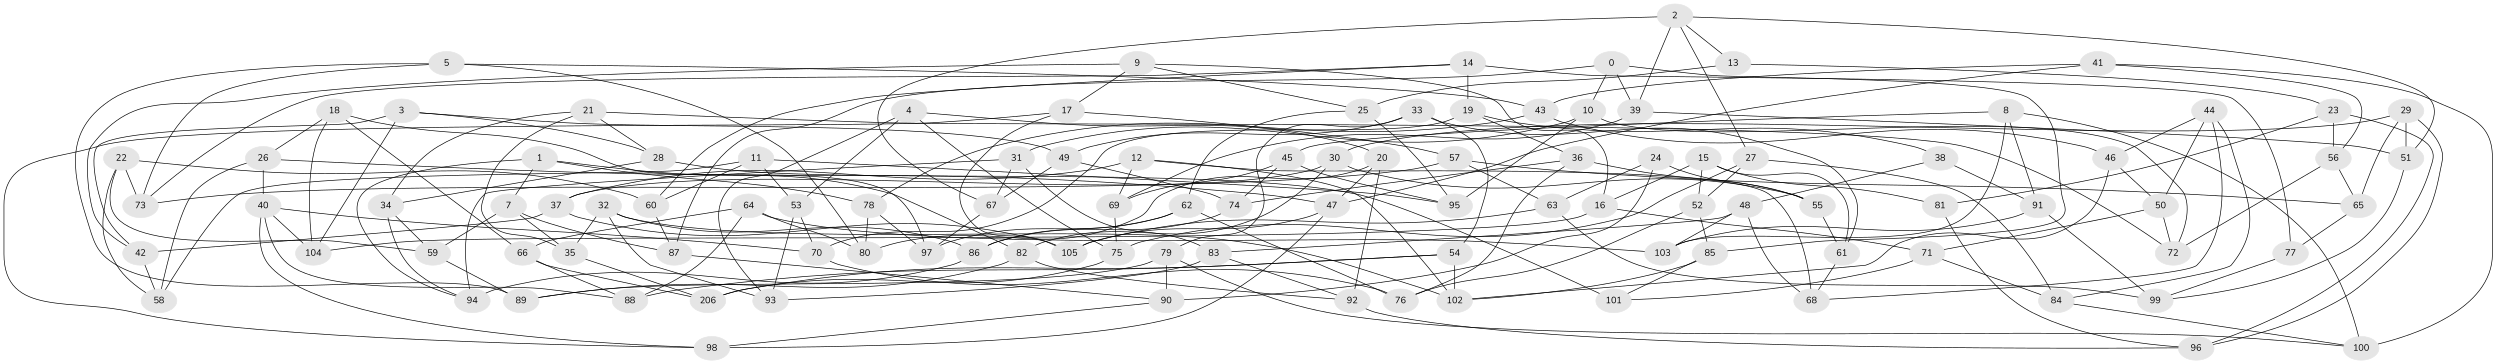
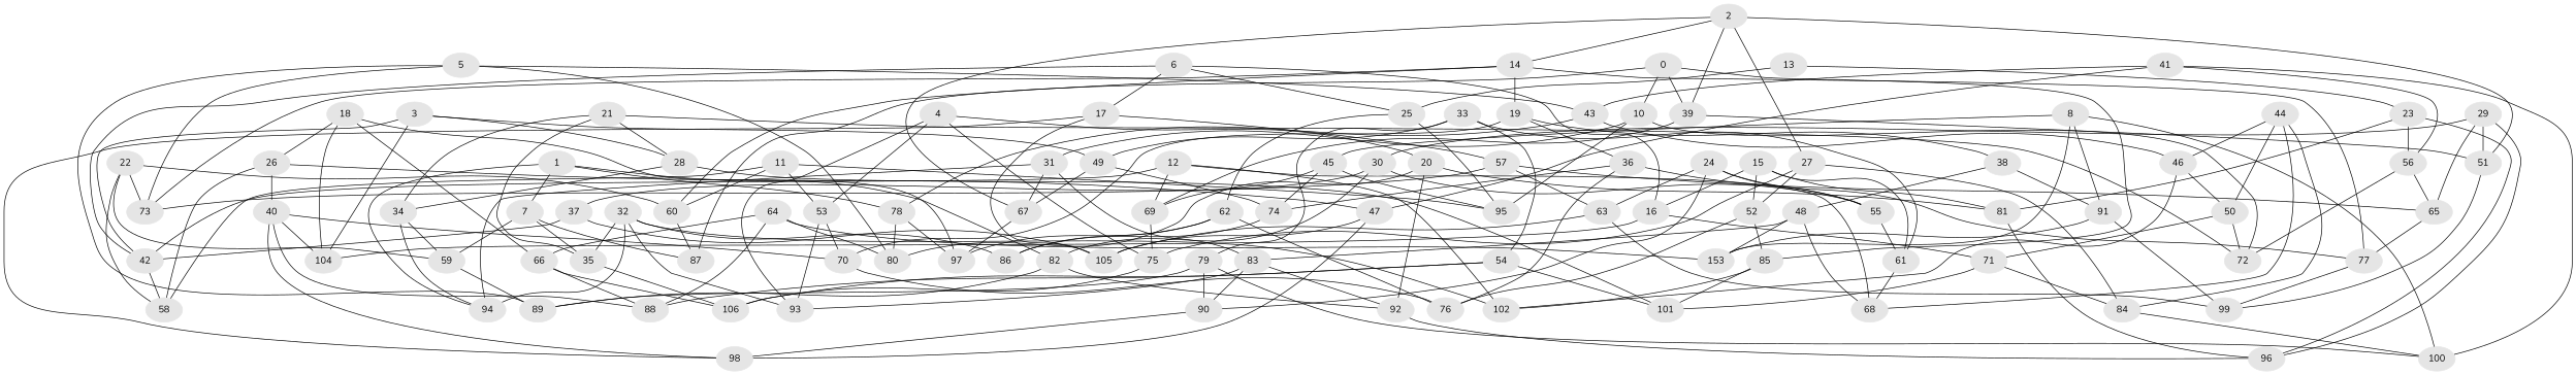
  graph {
    fontname=Nunito
    node [color=gray90 fontname=Nunito style=filled]
    edge [fontname=Nunito]
    1
    7
    78
    82
    94
    87
    35
    59
    80
    97
    89
    92
    2
    13
    27
    39
    67
    51
    25
    23
    75
    52
    84
    69
    3
    28
    42
    49
    104
    34
    101
    58
    74
    4
    20
    53
    93
    81
    70
-   106 [label=206]
+   106
    5
    43
    73
    46
    n45 [label=0]
    10
    85
    31
    72
    95
    102
    90
    8
    45
    91
    100
-   103
+   103 [label=153]
    99
-   9
+   9 [label=6]
    16
    17
    71
    57
    98
    105
    62
    83
    11
    60
    12
    37
    68
    56
    96
    14
    19
    77
    36
    38
    15
    61
    76
    63
    65
    18
    26
    66
    47
    40
    88
    55
    48
    21
    22
    24
    86
    29
    30
    32
    33
    54
    79
    41
    50
    44
    64
    1 -- 7
    1 -- 78
    1 -- 82
    1 -- 94
    7 -- 87
    7 -- 35
    7 -- 59
    78 -- 80
    78 -- 97
    82 -- 89
    82 -- 92
-   87 -- 90
+   83 -- 90
    35 -- 106
    59 -- 89
    92 -- 96
-   2 -- 13
+   2 -- 14
    2 -- 27
    2 -- 39
    2 -- 67
    2 -- 51
    13 -- 25
    13 -- 23
    27 -- 75
    27 -- 52
    27 -- 84
    39 -- 51
    39 -- 69
    67 -- 97
    51 -- 99
    25 -- 95
    25 -- 62
    23 -- 81
    23 -- 56
    23 -- 96
    75 -- 106
    52 -- 85
    52 -- 76
    84 -- 100
    69 -- 75
    3 -- 28
    3 -- 42
    3 -- 49
    3 -- 104
    28 -- 34
    28 -- 101
    42 -- 58
    49 -- 67
    49 -- 74
    34 -- 94
    34 -- 59
    74 -- 86
    4 -- 75
    4 -- 20
    4 -- 53
    4 -- 93
    20 -- 80
    20 -- 92
-   20 -- 47
+   20 -- 81
    53 -- 93
    53 -- 70
    81 -- 96
    70 -- 76
    5 -- 80
    5 -- 89
    5 -- 43
    5 -- 73
    43 -- 78
    43 -- 46
    46 -- 102
    46 -- 50
    n45 -- 87
    n45 -- 39
    n45 -- 10
    n45 -- 85
    10 -- 31
    10 -- 72
    10 -- 95
    85 -- 101
    85 -- 102
    31 -- 94
    31 -- 67
    31 -- 83
    90 -- 98
    8 -- 45
    8 -- 91
    8 -- 100
    8 -- 103
    45 -- 69
    45 -- 74
    45 -- 95
    91 -- 103
    91 -- 99
    9 -- 25
    9 -- 42
    9 -- 16
    9 -- 17
    16 -- 104
    16 -- 71
    17 -- 57
    17 -- 98
    17 -- 105
    71 -- 84
    71 -- 101
    57 -- 73
    57 -- 63
    57 -- 65
    62 -- 97
    62 -- 76
    62 -- 86
    83 -- 92
    83 -- 93
    11 -- 58
    11 -- 53
    11 -- 95
    11 -- 60
    60 -- 87
    12 -- 69
    12 -- 102
-   12 -- 37
+   12 -- 42
    12 -- 68
    37 -- 42
    37 -- 105
    56 -- 72
    56 -- 65
    14 -- 73
    14 -- 60
    14 -- 19
    14 -- 77
    19 -- 70
    19 -- 36
    19 -- 38
    77 -- 99
    36 -- 74
    36 -- 76
    36 -- 55
    38 -- 91
    38 -- 48
    15 -- 52
    15 -- 81
    15 -- 16
    15 -- 61
    61 -- 68
    63 -- 99
    63 -- 105
    65 -- 77
    18 -- 97
    18 -- 104
    18 -- 26
    18 -- 66
    26 -- 58
    26 -- 47
    26 -- 40
    66 -- 106
    66 -- 88
    47 -- 98
    47 -- 105
    40 -- 104
    40 -- 70
    40 -- 98
    40 -- 88
    55 -- 61
    48 -- 103
    48 -- 83
    48 -- 68
    21 -- 35
    21 -- 28
    21 -- 34
    21 -- 72
    22 -- 59
    22 -- 58
    22 -- 73
    22 -- 60
    24 -- 90
+   24 -- 77
    24 -- 63
    24 -- 55
-   86 -- 94
+   32 -- 94
    29 -- 51
    29 -- 96
    29 -- 65
    29 -- 30
    30 -- 82
    30 -- 37
    30 -- 55
    32 -- 35
    32 -- 93
    32 -- 102
    32 -- 86
    33 -- 49
    33 -- 61
    33 -- 54
    33 -- 79
-   54 -- 102
+   54 -- 101
    54 -- 106
    54 -- 88
    79 -- 89
    79 -- 90
    79 -- 100
    41 -- 43
    41 -- 100
    41 -- 56
    41 -- 47
    50 -- 72
    50 -- 71
    44 -- 84
    44 -- 46
    44 -- 68
    44 -- 50
    64 -- 80
    64 -- 103
    64 -- 66
    64 -- 88
  }
